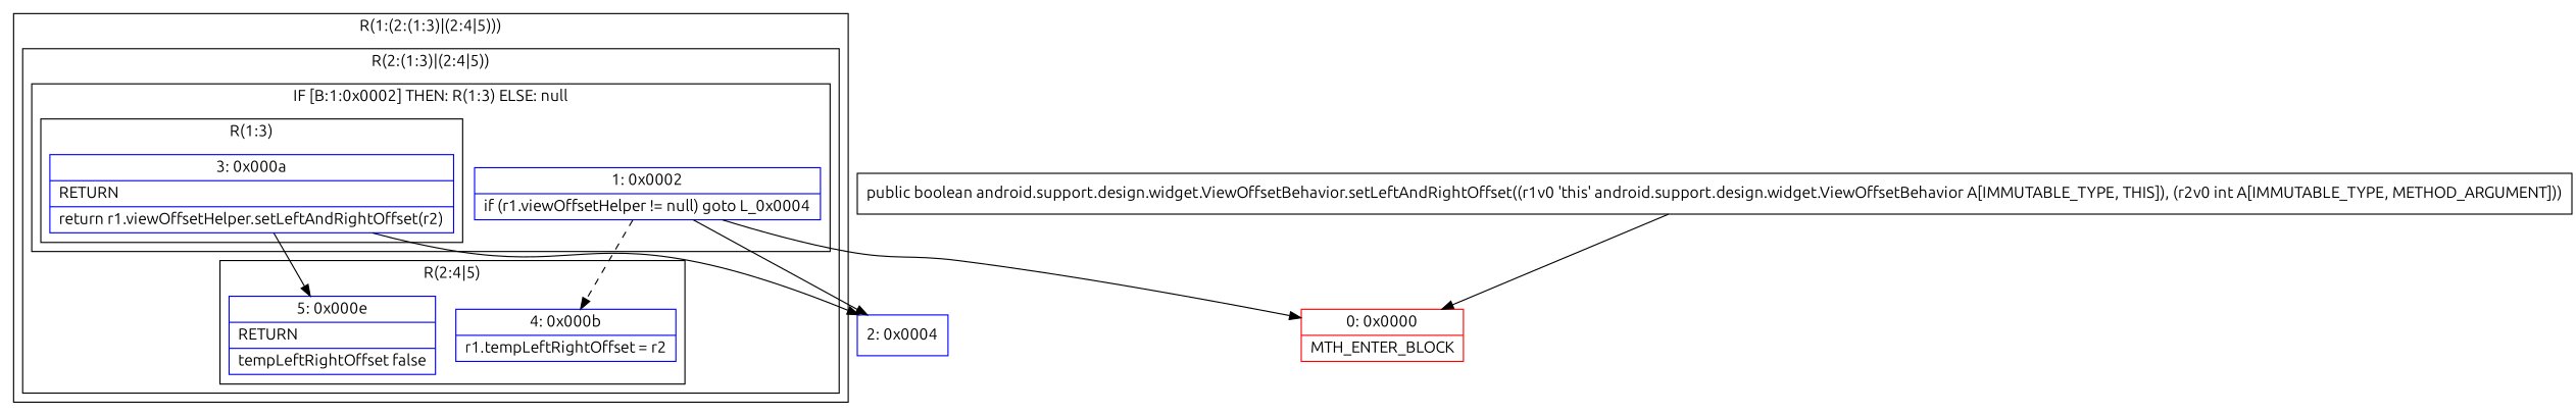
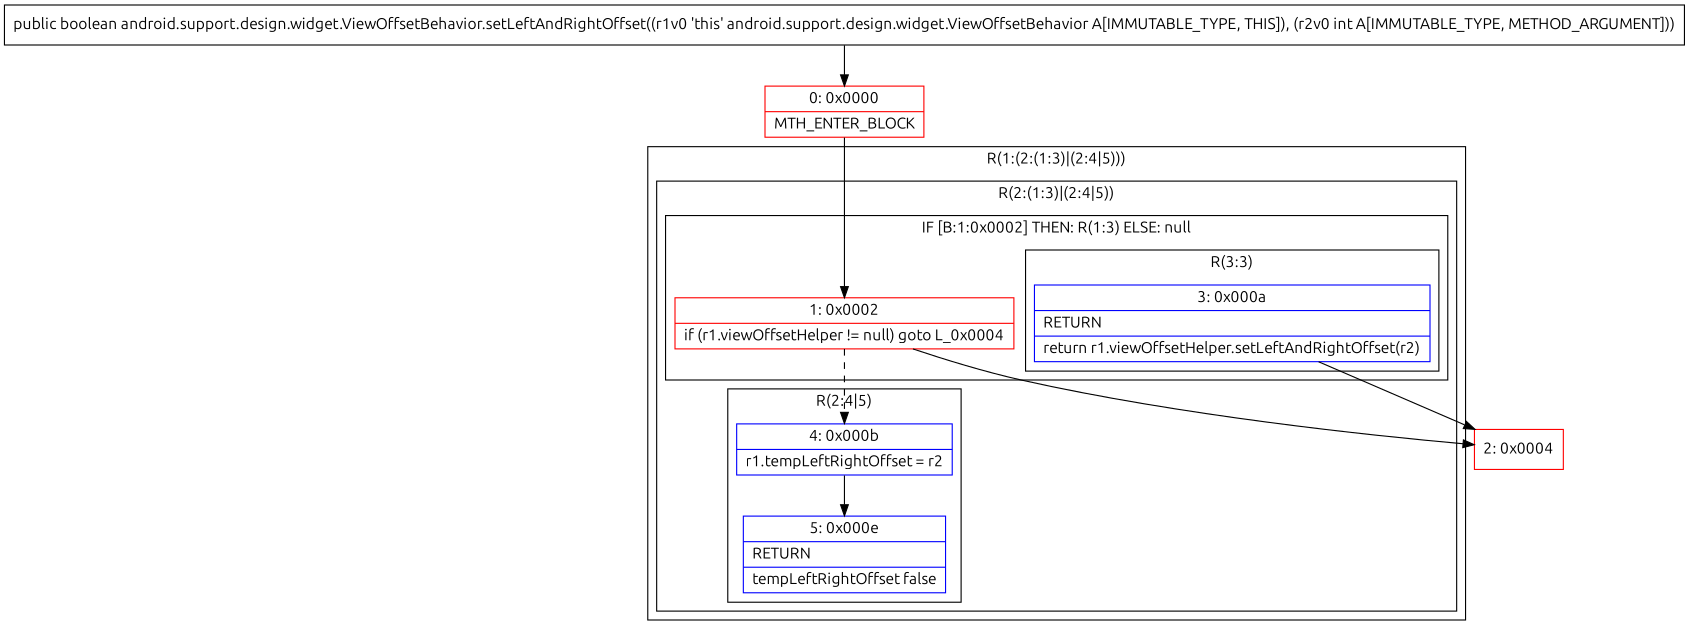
  digraph {
    fontname=Ubuntu
    node [color=blue fontname=Ubuntu shape=record]
    edge [fontname=Ubuntu]
    n1 [label="{3\:\ 0x000a|RETURN\l|return r1.viewOffsetHelper.setLeftAndRightOffset(r2)\l}"]
-   n2 [label="{1\:\ 0x0002|if (r1.viewOffsetHelper != null) goto L_0x0004\l}"]
+   n2 [color=red label="{1\:\ 0x0002|if (r1.viewOffsetHelper != null) goto L_0x0004\l}"]
    n3 [label="{4\:\ 0x000b|r1.tempLeftRightOffset = r2\l}"]
    n4 [label="{5\:\ 0x000e|RETURN\l|tempLeftRightOffset false\l}"]
-   n5 [label="{2\:\ 0x0004}"]
+   n5 [color=red label="{2\:\ 0x0004}"]
    n6 [color=red label="{0\:\ 0x0000|MTH_ENTER_BLOCK\l}"]
    n7 [label="{public boolean android.support.design.widget.ViewOffsetBehavior.setLeftAndRightOffset((r1v0 'this' android.support.design.widget.ViewOffsetBehavior A[IMMUTABLE_TYPE, THIS]), (r2v0 int A[IMMUTABLE_TYPE, METHOD_ARGUMENT])) }" color=""]
    subgraph cluster_1 {
      label="R(1:(2:(1:3)|(2:4|5)))"
      subgraph cluster_2 {
        label="R(2:(1:3)|(2:4|5))"
        subgraph cluster_3 {
          label="IF [B:1:0x0002] THEN: R(1:3) ELSE: null"
          n2
          subgraph cluster_4 {
-           label="R(1:3)"
+           label="R(3:3)"
            n1
          }
        }
        subgraph cluster_5 {
          label="R(2:4|5)"
          n3
          n4
        }
      }
    }
    n1 -> n5
    n2 -> n3 [style=dashed]
    n2 -> n5
-   n1 -> n4
-   n2 -> n6
+   n3 -> n4
+   n6 -> n2
    n7 -> n6
  }
